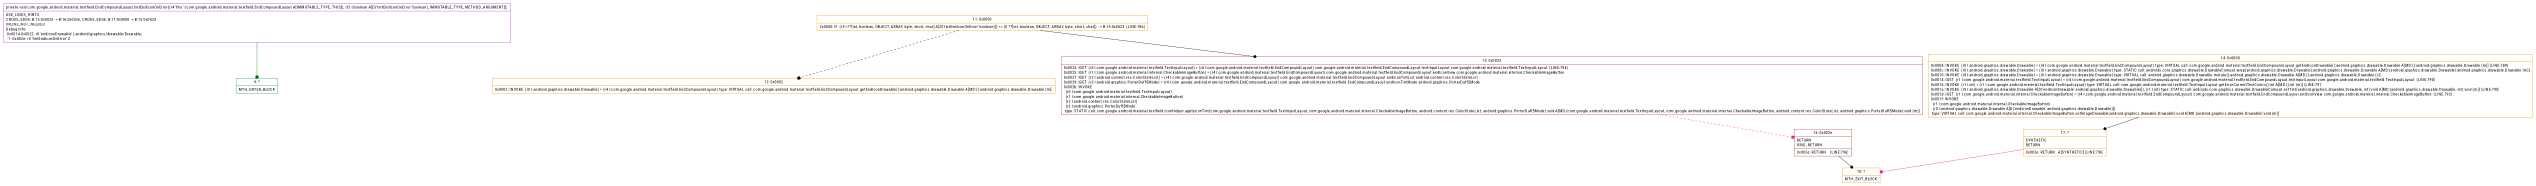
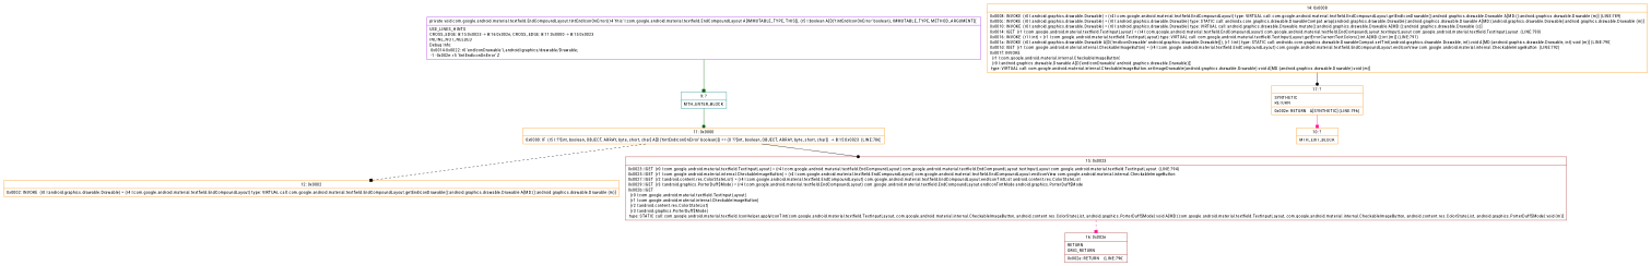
  digraph {
    fontname="Roboto Condensed"
    node [color=darkorange fontname="Roboto Condensed" shape=record]
    edge [arrowhead=dot color=black fontname="Roboto Condensed"]
    n1 [color=teal label="{9\:\ ?|MTH_ENTER_BLOCK\l}"]
    n2 [label="{11\:\ 0x0000|0x0000: IF  (r5 I:??[int, boolean, OBJECT, ARRAY, byte, short, char] A[D('tintEndIconOnError' boolean)]) == (0 ??[int, boolean, OBJECT, ARRAY, byte, short, char])  \-\> B:15:0x0023  (LINE:786)\l}"]
    n3 [label="{12\:\ 0x0002|0x0002: INVOKE  (r0 I:android.graphics.drawable.Drawable) = (r4 I:com.google.android.material.textfield.EndCompoundLayout) type: VIRTUAL call: com.google.android.material.textfield.EndCompoundLayout.getEndIconDrawable():android.graphics.drawable.Drawable A[MD:():android.graphics.drawable.Drawable (m)]\l}"]
-   n4 [color=brown label="{15\:\ 0x0023|0x0023: IGET  (r0 I:com.google.android.material.textfield.TextInputLayout) = (r4 I:com.google.android.material.textfield.EndCompoundLayout) com.google.android.material.textfield.EndCompoundLayout.textInputLayout com.google.android.material.textfield.TextInputLayout  (LINE:794)\l0x0025: IGET  (r1 I:com.google.android.material.internal.CheckableImageButton) = (r4 I:com.google.android.material.textfield.EndCompoundLayout) com.google.android.material.textfield.EndCompoundLayout.endIconView com.google.android.material.internal.CheckableImageButton \l0x0027: IGET  (r2 I:android.content.res.ColorStateList) = (r4 I:com.google.android.material.textfield.EndCompoundLayout) com.google.android.material.textfield.EndCompoundLayout.endIconTintList android.content.res.ColorStateList \l0x0029: IGET  (r3 I:android.graphics.PorterDuff$Mode) = (r4 I:com.google.android.material.textfield.EndCompoundLayout) com.google.android.material.textfield.EndCompoundLayout.endIconTintMode android.graphics.PorterDuff$Mode \l0x002b: INVOKE  \l  (r0 I:com.google.android.material.textfield.TextInputLayout)\l  (r1 I:com.google.android.material.internal.CheckableImageButton)\l  (r2 I:android.content.res.ColorStateList)\l  (r3 I:android.graphics.PorterDuff$Mode)\l type: STATIC call: com.google.android.material.textfield.IconHelper.applyIconTint(com.google.android.material.textfield.TextInputLayout, com.google.android.material.internal.CheckableImageButton, android.content.res.ColorStateList, android.graphics.PorterDuff$Mode):void A[MD:(com.google.android.material.textfield.TextInputLayout, com.google.android.material.internal.CheckableImageButton, android.content.res.ColorStateList, android.graphics.PorterDuff$Mode):void (m)]\l}"]
+   n4 [color=brown label="{15\:\ 0x0023|0x0023: IGET  (r0 I:com.google.android.material.textfield.TextInputLayout) = (r4 I:com.google.android.material.textfield.EndCompoundLayout) com.google.android.material.textfield.EndCompoundLayout.textInputLayout com.google.android.material.textfield.TextInputLayout  (LINE:794)\l0x0025: IGET  (r1 I:com.google.android.material.internal.CheckableImageButton) = (r4 I:com.google.android.material.textfield.EndCompoundLayout) com.google.android.material.textfield.EndCompoundLayout.endIconView com.google.android.material.internal.CheckableImageButton \l0x0027: IGET  (r2 I:android.content.res.ColorStateList) = (r4 I:com.google.android.material.textfield.EndCompoundLayout) com.google.android.material.textfield.EndCompoundLayout.endIconTintList android.content.res.ColorStateList \l0x0029: IGET  (r3 I:android.graphics.PorterDuff$Mode) = (r4 I:com.google.android.material.textfield.EndCompoundLayout) com.google.android.material.textfield.EndCompoundLayout.endIconTintMode android.graphics.PorterDuff$Mode \l0x002b: IGET  \l  (r0 I:com.google.android.material.textfield.TextInputLayout)\l  (r1 I:com.google.android.material.internal.CheckableImageButton)\l  (r2 I:android.content.res.ColorStateList)\l  (r3 I:android.graphics.PorterDuff$Mode)\l type: STATIC call: com.google.android.material.textfield.IconHelper.applyIconTint(com.google.android.material.textfield.TextInputLayout, com.google.android.material.internal.CheckableImageButton, android.content.res.ColorStateList, android.graphics.PorterDuff$Mode):void A[MD:(com.google.android.material.textfield.TextInputLayout, com.google.android.material.internal.CheckableImageButton, android.content.res.ColorStateList, android.graphics.PorterDuff$Mode):void (m)]\l}"]
    n5 [color=brown label="{16\:\ 0x002e|RETURN\lORIG_RETURN\l|0x002e: RETURN    (LINE:796)\l}"]
    n6 [label="{14\:\ 0x0008|0x0008: INVOKE  (r0 I:android.graphics.drawable.Drawable) = (r4 I:com.google.android.material.textfield.EndCompoundLayout) type: VIRTUAL call: com.google.android.material.textfield.EndCompoundLayout.getEndIconDrawable():android.graphics.drawable.Drawable A[MD:():android.graphics.drawable.Drawable (m)] (LINE:789)\l0x000c: INVOKE  (r0 I:android.graphics.drawable.Drawable) = (r0 I:android.graphics.drawable.Drawable) type: STATIC call: androidx.core.graphics.drawable.DrawableCompat.wrap(android.graphics.drawable.Drawable):android.graphics.drawable.Drawable A[MD:(android.graphics.drawable.Drawable):android.graphics.drawable.Drawable (m)]\l0x0010: INVOKE  (r0 I:android.graphics.drawable.Drawable) = (r0 I:android.graphics.drawable.Drawable) type: VIRTUAL call: android.graphics.drawable.Drawable.mutate():android.graphics.drawable.Drawable A[MD:():android.graphics.drawable.Drawable (c)]\l0x0014: IGET  (r1 I:com.google.android.material.textfield.TextInputLayout) = (r4 I:com.google.android.material.textfield.EndCompoundLayout) com.google.android.material.textfield.EndCompoundLayout.textInputLayout com.google.android.material.textfield.TextInputLayout  (LINE:790)\l0x0016: INVOKE  (r1 I:int) = (r1 I:com.google.android.material.textfield.TextInputLayout) type: VIRTUAL call: com.google.android.material.textfield.TextInputLayout.getErrorCurrentTextColors():int A[MD:():int (m)] (LINE:791)\l0x001a: INVOKE  (r0 I:android.graphics.drawable.Drawable A[D('endIconDrawable' android.graphics.drawable.Drawable)]), (r1 I:int) type: STATIC call: androidx.core.graphics.drawable.DrawableCompat.setTint(android.graphics.drawable.Drawable, int):void A[MD:(android.graphics.drawable.Drawable, int):void (m)] (LINE:790)\l0x001d: IGET  (r1 I:com.google.android.material.internal.CheckableImageButton) = (r4 I:com.google.android.material.textfield.EndCompoundLayout) com.google.android.material.textfield.EndCompoundLayout.endIconView com.google.android.material.internal.CheckableImageButton  (LINE:792)\l0x001f: INVOKE  \l  (r1 I:com.google.android.material.internal.CheckableImageButton)\l  (r0 I:android.graphics.drawable.Drawable A[D('endIconDrawable' android.graphics.drawable.Drawable)])\l type: VIRTUAL call: com.google.android.material.internal.CheckableImageButton.setImageDrawable(android.graphics.drawable.Drawable):void A[MD:(android.graphics.drawable.Drawable):void (m)]\l}"]
    n7 [label="{17\:\ ?|SYNTHETIC\lRETURN\l|0x002e: RETURN   A[SYNTHETIC] (LINE:796)\l}"]
    n8 [label="{10\:\ ?|MTH_EXIT_BLOCK\l}"]
    n9 [color=purple label="{private void com.google.android.material.textfield.EndCompoundLayout.tintEndIconOnError((r4 'this' I:com.google.android.material.textfield.EndCompoundLayout A[IMMUTABLE_TYPE, THIS]), (r5 I:boolean A[D('tintEndIconOnError' boolean), IMMUTABLE_TYPE, METHOD_ARGUMENT]))  | USE_LINES_HINTS\lCROSS_EDGE: B:15:0x0023 \-\> B:16:0x002e, CROSS_EDGE: B:11:0x0000 \-\> B:15:0x0023\lINLINE_NOT_NEEDED\lDebug Info:\l  0x0014\-0x0022: r0 'endIconDrawable' Landroid\/graphics\/drawable\/Drawable;\l  \-1 \-0x002e: r5 'tintEndIconOnError' Z\l}"]
+   n1 -> n2 [color=darkgreen]
    n2 -> n3 [arrowhead=box style=dashed]
    n2 -> n4
    n4 -> n5 [arrowhead=box color=deeppink style=dashed]
-   n5 -> n8
    n6 -> n7
    n7 -> n8 [arrowhead=box color=deeppink]
    n9 -> n1 [arrowhead=box color=darkgreen]
  }
